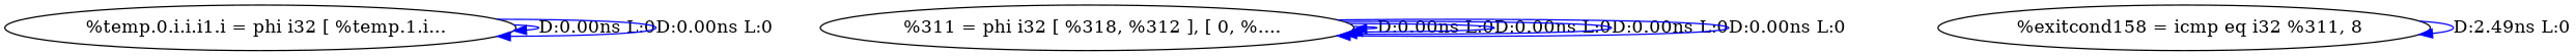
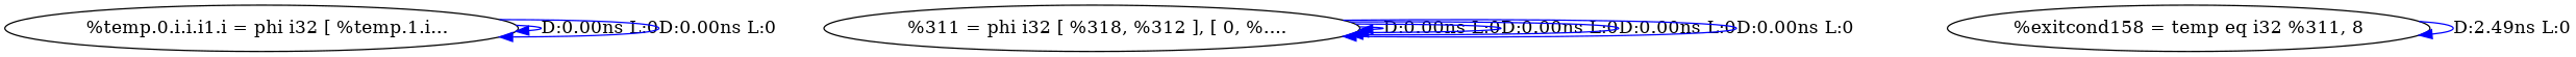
  digraph {
    edge [color=blue]
    n1 [label="  %temp.0.i.i.i1.i = phi i32 [ %temp.1.i..."]
    n2 [label="  %311 = phi i32 [ %318, %312 ], [ 0, %...."]
-   n3 [label="  %exitcond158 = icmp eq i32 %311, 8"]
+   n3 [label="%exitcond158 = temp eq i32 %311, 8"]
    n1 -> n1 [label="D:0.00ns L:0"]
    n1 -> n1 [label="D:0.00ns L:0"]
    n2 -> n2 [label="D:0.00ns L:0"]
    n2 -> n2 [label="D:0.00ns L:0"]
    n2 -> n2 [label="D:0.00ns L:0"]
    n2 -> n2 [label="D:0.00ns L:0"]
    n3 -> n3 [label="D:2.49ns L:0"]
  }
